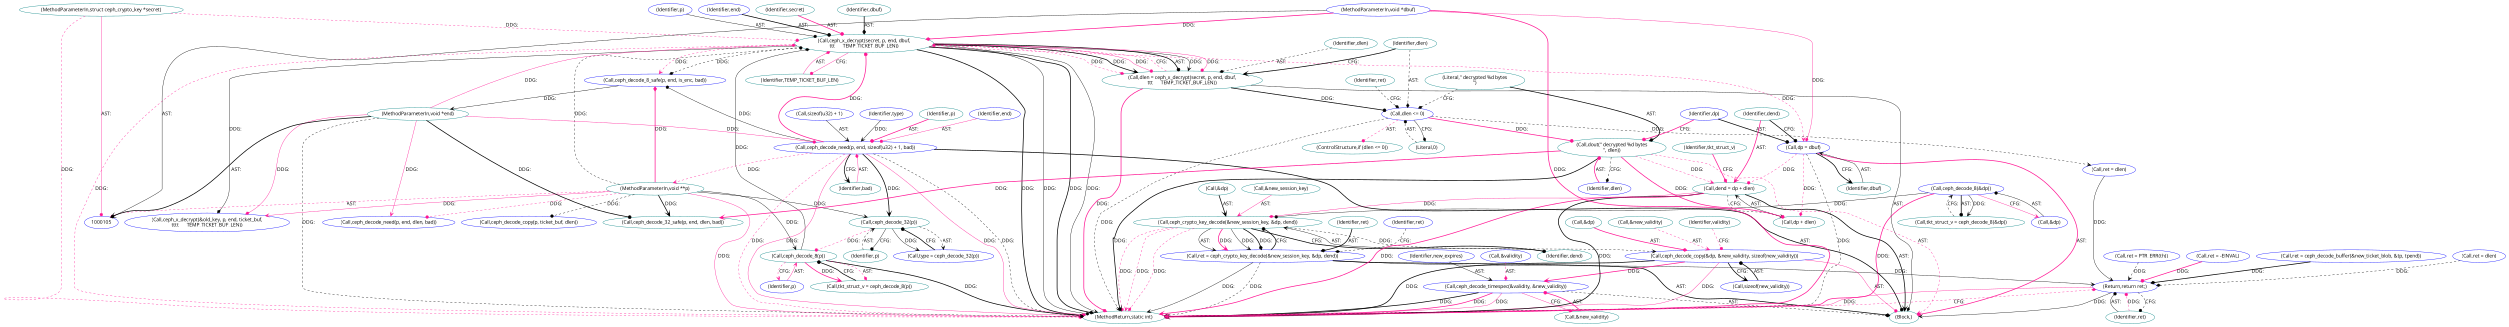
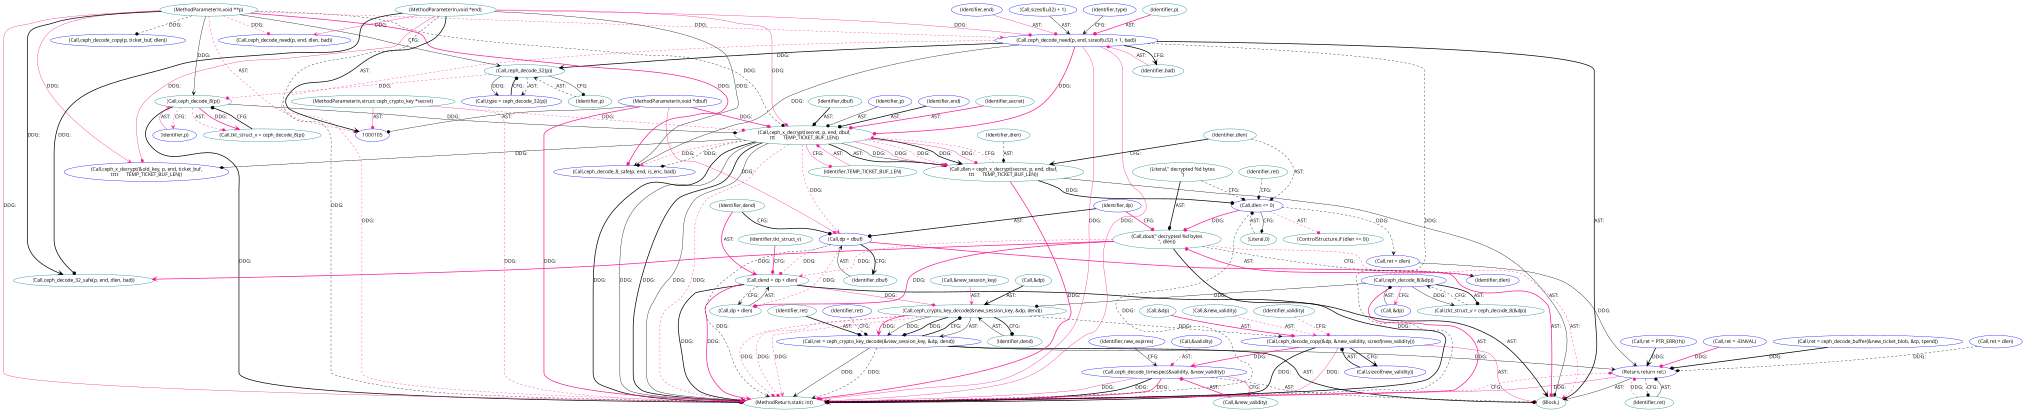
  digraph {
    fontname="Open Sans"
    node [color=teal fontname="Open Sans"]
    edge [arrowhead=vee color=black fontname="Open Sans" style=bold]
    n1 [label="(Call,ceph_crypto_key_decode(&new_session_key, &dp, dend))"]
    n2 [color=blue label="(Call,ret = ceph_crypto_key_decode(&new_session_key, &dp, dend))"]
    n3 [color=blue label="(Call,ceph_decode_copy(&dp, &new_validity, sizeof(new_validity)))"]
    n4 [label="(Identifier,dend)"]
    n5 [label="(MethodReturn,static int)"]
    n6 [label="(Block,)"]
    n7 [color=blue label="(Return,return ret;)"]
    n8 [color=blue label="(Call,ceph_decode_timespec(&validity, &new_validity))"]
    n9 [color=blue label="(Call,sizeof(new_validity))"]
    n10 [color=blue label="(Call,ceph_decode_8(&dp))"]
    n11 [label="(Call,tkt_struct_v = ceph_decode_8(&dp))"]
    n12 [color=blue label="(Call,&dp)"]
    n13 [label="(Call,dend = dp + dlen)"]
    n14 [label="(Call,dp + dlen)"]
    n15 [color=blue label="(Call,dp = dbuf)"]
    n16 [label="(Identifier,dbuf)"]
    n17 [label="(Call,ceph_x_decrypt(secret, p, end, dbuf,\n\t\t\t      TEMP_TICKET_BUF_LEN))"]
    n18 [label="(Call,dlen = ceph_x_decrypt(secret, p, end, dbuf,\n\t\t\t      TEMP_TICKET_BUF_LEN))"]
    n19 [color=blue label="(Call,ceph_decode_8_safe(p, end, is_enc, bad))"]
    n20 [color=blue label="(Call,ceph_x_decrypt(&old_key, p, end, ticket_buf,\n\t\t\t\t      TEMP_TICKET_BUF_LEN))"]
    n21 [label="(Identifier,TEMP_TICKET_BUF_LEN)"]
    n22 [color=blue label="(Call,dlen <= 0)"]
    n23 [label="(MethodParameterIn,struct ceph_crypto_key *secret)"]
    1000105 [color=blue]
    n25 [label="(Call,ceph_decode_8(p))"]
    n26 [color=blue label="(Identifier,p)"]
    n27 [label="(Call,tkt_struct_v = ceph_decode_8(p))"]
    n28 [label="(Call,ceph_decode_32(p))"]
    n29 [label="(Identifier,p)"]
    n30 [color=blue label="(Call,type = ceph_decode_32(p))"]
    n31 [color=blue label="(Call,ceph_decode_need(p, end, sizeof(u32) + 1, bad))"]
    n32 [label="(Identifier,bad)"]
    n33 [label="(MethodParameterIn,void **p)"]
    n34 [color=blue label="(Call,ceph_decode_need(p, end, dlen, bad))"]
    n35 [label="(Call,ceph_decode_32_safe(p, end, dlen, bad))"]
    n36 [color=blue label="(Call,ceph_decode_copy(p, ticket_buf, dlen))"]
    n37 [label="(MethodParameterIn,void *end)"]
    n38 [color=blue label="(MethodParameterIn,void *dbuf)"]
    n39 [label="(Call,dout(\" decrypted %d bytes\n\", dlen))"]
    n40 [color=blue label="(Identifier,dlen)"]
    n41 [label="(Literal,0)"]
    n42 [color=blue label="(Call,ret = dlen)"]
    n43 [label="(ControlStructure,if (dlen <= 0))"]
    n44 [label="(Identifier,ret)"]
    n45 [label="(Call,&new_validity)"]
    n46 [color=blue label="(Identifier,new_expires)"]
    n47 [label="(Identifier,ret)"]
    n48 [label="(Identifier,dbuf)"]
    n49 [color=blue label="(Call,&validity)"]
    n50 [color=blue label="(Identifier,dp)"]
    n51 [color=blue label="(Identifier,p)"]
    n52 [label="(Identifier,dlen)"]
    n53 [color=blue label="(Call,ret = ceph_decode_buffer(&new_ticket_blob, &tp, tpend))"]
    n54 [label="(Call,&dp)"]
    n55 [color=blue label="(Call,ret = dlen)"]
    n56 [label="(Literal,\" decrypted %d bytes\n\")"]
    n57 [label="(Identifier,tkt_struct_v)"]
    n58 [color=blue label="(Call,sizeof(u32) + 1)"]
    n59 [label="(Call,&dp)"]
    n60 [color=blue label="(Call,ret = PTR_ERR(th))"]
    n61 [color=blue label="(Identifier,type)"]
    n62 [label="(Call,&new_validity)"]
    n63 [label="(Identifier,ret)"]
    n64 [color=blue label="(Identifier,end)"]
    n65 [label="(Call,&new_session_key)"]
    n66 [label="(Identifier,secret)"]
    n67 [label="(Identifier,validity)"]
    n68 [color=blue label="(Identifier,ret)"]
    n69 [label="(Identifier,dend)"]
    n70 [label="(Identifier,p)"]
    n71 [color=blue label="(Call,ret = -EINVAL)"]
    n72 [color=blue label="(Identifier,end)"]
    n73 [label="(Identifier,dlen)"]
    n1 -> n2 [label="AST: " style=solid]
    n1 -> n2 [color=deeppink label="DDG: "]
    n1 -> n2 [label="DDG: " style=solid]
    n1 -> n2 [arrowhead=diamond label="DDG: "]
    n1 -> n3 [label="DDG: " style=dashed]
    n1 -> n4 [arrowhead=dot label="CFG: "]
    n1 -> n5 [arrowhead=dot color=deeppink label="DDG: " style=dashed]
    n1 -> n5 [color=deeppink label="DDG: " style=dashed]
    n1 -> n5 [arrowhead=diamond color=deeppink label="DDG: " style=dashed]
    n2 -> n1 [arrowhead=dot label="CFG: "]
    n2 -> n5 [label="DDG: " style=solid]
    n2 -> n5 [label="DDG: " style=dashed]
    n2 -> n6 [arrowhead=diamond label="AST: "]
    n2 -> n7 [label="DDG: " style=solid]
    n3 -> n5 [arrowhead=diamond label="DDG: "]
    n3 -> n5 [arrowhead=diamond color=deeppink label="DDG: " style=solid]
    n3 -> n6 [arrowhead=dot color=deeppink label="AST: " style=solid]
    n3 -> n8 [color=deeppink label="DDG: "]
    n3 -> n9 [label="CFG: "]
    n4 -> n1 [label="AST: " style=solid]
    n5 -> n7 [arrowhead=diamond color=deeppink label="CFG: " style=dashed]
    n7 -> n5 [color=deeppink label="DDG: " style=solid]
-   n7 -> n6 [label="DDG: " style=solid]
+   n7 -> n6 [label="AST: " style=solid]
    n7 -> n44 [arrowhead=dot label="CFG: " style=dashed]
    n8 -> n5 [arrowhead=dot label="DDG: "]
    n8 -> n5 [arrowhead=dot color=deeppink label="DDG: "]
    n8 -> n5 [arrowhead=dot color=deeppink label="DDG: " style=solid]
    n8 -> n6 [arrowhead=diamond label="AST: " style=dashed]
    n8 -> n45 [arrowhead=diamond color=deeppink label="CFG: " style=solid]
    n9 -> n3 [arrowhead=dot label="AST: "]
    n10 -> n1 [arrowhead=dot label="DDG: " style=solid]
-   n10 -> n5 [arrowhead=diamond color=deeppink label="DDG: "]
+   n10 -> n5 [arrowhead=diamond color=deeppink label="AST: "]
    n10 -> n11 [arrowhead=dot label="AST: "]
    n10 -> n11 [label="DDG: " style=solid]
    n10 -> n12 [color=deeppink label="CFG: " style=solid]
    n11 -> n10 [label="CFG: " style=dashed]
    n12 -> n10 [arrowhead=dot label="AST: " style=solid]
    n13 -> n1 [arrowhead=diamond color=deeppink label="DDG: " style=solid]
    n13 -> n5 [label="DDG: "]
    n13 -> n5 [color=deeppink label="DDG: "]
    n13 -> n6 [label="AST: "]
    n13 -> n14 [label="CFG: " style=dashed]
    n14 -> n13 [label="AST: " style=solid]
    n15 -> n5 [label="DDG: " style=dashed]
    n15 -> n6 [arrowhead=dot color=deeppink label="AST: "]
    n15 -> n13 [arrowhead=dot color=deeppink label="DDG: " style=dashed]
    n15 -> n14 [arrowhead=diamond color=deeppink label="DDG: " style=dashed]
    n15 -> n16 [label="CFG: "]
    n16 -> n15 [label="AST: " style=solid]
    n17 -> n5 [arrowhead=diamond label="DDG: "]
    n17 -> n5 [arrowhead=dot label="DDG: " style=solid]
    n17 -> n5 [arrowhead=diamond label="DDG: "]
    n17 -> n5 [label="DDG: " style=solid]
    n17 -> n5 [arrowhead=diamond color=deeppink label="DDG: " style=dashed]
    n17 -> n15 [color=deeppink label="DDG: " style=dashed]
    n17 -> n18 [arrowhead=dot label="AST: "]
    n17 -> n18 [label="DDG: " style=solid]
    n17 -> n18 [arrowhead=dot color=deeppink label="DDG: " style=solid]
    n17 -> n18 [arrowhead=diamond color=deeppink label="DDG: " style=dashed]
    n17 -> n18 [label="DDG: "]
    n17 -> n18 [arrowhead=dot color=deeppink label="DDG: " style=solid]
    n17 -> n19 [color=deeppink label="DDG: " style=dashed]
    n17 -> n19 [arrowhead=diamond label="DDG: " style=dashed]
    n17 -> n20 [arrowhead=diamond label="DDG: " style=solid]
    n17 -> n21 [arrowhead=dot color=deeppink label="CFG: " style=solid]
    n18 -> n5 [arrowhead=diamond color=deeppink label="DDG: "]
    n18 -> n6 [arrowhead=diamond label="AST: " style=solid]
    n18 -> n17 [arrowhead=dot color=deeppink label="CFG: " style=dashed]
    n18 -> n22 [arrowhead=dot label="DDG: "]
    n21 -> n17 [arrowhead=diamond color=deeppink label="AST: " style=solid]
    n22 -> n5 [label="DDG: " style=dashed]
    n22 -> n39 [arrowhead=dot color=deeppink label="DDG: "]
    n22 -> n41 [arrowhead=diamond label="CFG: " style=solid]
    n22 -> n42 [label="DDG: " style=dashed]
    n22 -> n43 [arrowhead=dot color=deeppink label="AST: " style=dashed]
    n23 -> n5 [arrowhead=diamond color=deeppink label="DDG: " style=dashed]
    n23 -> n17 [arrowhead=dot color=deeppink label="DDG: " style=dashed]
    n23 -> 1000105 [arrowhead=dot color=deeppink label="AST: " style=solid]
    n25 -> n5 [arrowhead=diamond label="DDG: "]
    n25 -> n17 [arrowhead=diamond label="DDG: " style=solid]
    n25 -> n26 [color=deeppink label="CFG: " style=dashed]
    n25 -> n27 [arrowhead=diamond color=deeppink label="AST: " style=dashed]
    n25 -> n27 [color=deeppink label="DDG: "]
    n26 -> n25 [color=deeppink label="AST: " style=solid]
    n27 -> n25 [arrowhead=dot label="CFG: "]
    n28 -> n25 [arrowhead=dot color=deeppink label="DDG: " style=dashed]
    n28 -> n29 [arrowhead=dot label="CFG: " style=solid]
    n28 -> n30 [label="AST: " style=dashed]
    n28 -> n30 [label="DDG: " style=solid]
    n29 -> n28 [label="AST: " style=dashed]
    n30 -> n28 [arrowhead=dot label="CFG: "]
    n31 -> n5 [arrowhead=diamond color=deeppink label="DDG: " style=solid]
    n31 -> n5 [arrowhead=diamond color=deeppink label="DDG: " style=solid]
    n31 -> n5 [label="DDG: " style=dashed]
    n31 -> n5 [arrowhead=diamond color=deeppink label="DDG: " style=dashed]
    n31 -> n6 [arrowhead=dot label="AST: "]
    n31 -> n17 [arrowhead=dot color=deeppink label="DDG: "]
    n31 -> n19 [arrowhead=dot label="DDG: " style=solid]
    n31 -> n28 [label="DDG: "]
    n31 -> n32 [label="CFG: "]
    n32 -> n31 [arrowhead=diamond color=deeppink label="AST: " style=solid]
    n33 -> n5 [color=deeppink label="DDG: " style=solid]
    n33 -> n17 [arrowhead=dot label="DDG: " style=dashed]
    n33 -> n19 [arrowhead=diamond color=deeppink label="DDG: "]
    n33 -> n20 [color=deeppink label="DDG: " style=solid]
    n33 -> 1000105 [arrowhead=diamond color=deeppink label="AST: " style=dashed]
    n33 -> n25 [label="DDG: " style=solid]
-   n33 -> n28 [label="DDG: " style=solid]
-   n31 -> n33 [color=deeppink label="DDG: " style=dashed]
+   n33 -> n28 [label="CFG: " style=solid]
+   n33 -> n31 [color=deeppink label="DDG: " style=dashed]
    n33 -> n34 [arrowhead=dot color=deeppink label="DDG: " style=dashed]
    n33 -> n35 [label="DDG: "]
    n33 -> n36 [arrowhead=dot label="DDG: " style=dashed]
    n37 -> n5 [arrowhead=dot label="DDG: " style=dashed]
    n37 -> n17 [arrowhead=diamond color=deeppink label="DDG: " style=solid]
-   n19 -> n37 [label="DDG: " style=solid]
+   n37 -> n19 [label="DDG: " style=solid]
    n37 -> n20 [arrowhead=diamond color=deeppink label="DDG: " style=solid]
    n37 -> 1000105 [label="AST: "]
    n37 -> n31 [arrowhead=dot color=deeppink label="DDG: " style=solid]
    n37 -> n34 [color=deeppink label="DDG: " style=solid]
    n37 -> n35 [arrowhead=dot label="DDG: "]
    n38 -> n5 [color=deeppink label="DDG: "]
    n38 -> n15 [arrowhead=diamond color=deeppink label="DDG: " style=solid]
    n38 -> n17 [arrowhead=diamond color=deeppink label="DDG: "]
    n38 -> 1000105 [arrowhead=dot label="AST: " style=solid]
    n39 -> n5 [label="DDG: "]
    n39 -> n6 [color=deeppink label="AST: " style=dashed]
    n39 -> n13 [color=deeppink label="DDG: " style=dashed]
    n39 -> n14 [arrowhead=dot color=deeppink label="DDG: "]
    n39 -> n35 [color=deeppink label="DDG: "]
    n39 -> n40 [arrowhead=diamond label="CFG: " style=dashed]
    n40 -> n39 [arrowhead=dot color=deeppink label="AST: "]
    n41 -> n22 [arrowhead=dot label="AST: " style=dashed]
    n42 -> n7 [label="DDG: " style=solid]
    n44 -> n7 [arrowhead=dot label="AST: " style=solid]
    n44 -> n7 [arrowhead=dot color=deeppink label="DDG: " style=dashed]
    n45 -> n8 [arrowhead=dot color=deeppink label="AST: "]
-   n46 -> n8 [label="AST: " style=solid]
+   n46 -> n8 [label="CFG: " style=solid]
    n47 -> n2 [arrowhead=diamond label="AST: "]
    n48 -> n17 [arrowhead=diamond label="AST: "]
    n49 -> n8 [arrowhead=diamond color=deeppink label="AST: " style=dashed]
    n50 -> n15 [arrowhead=dot label="AST: "]
    n50 -> n39 [arrowhead=dot color=deeppink label="CFG: "]
    n51 -> n17 [arrowhead=dot label="AST: " style=solid]
    n52 -> n18 [arrowhead=diamond label="AST: " style=dashed]
    n53 -> n7 [arrowhead=diamond label="DDG: "]
    n54 -> n3 [arrowhead=diamond color=deeppink label="AST: "]
    n55 -> n7 [arrowhead=diamond label="DDG: " style=dashed]
    n56 -> n22 [arrowhead=diamond label="CFG: " style=dashed]
    n56 -> n39 [arrowhead=diamond label="AST: "]
    n57 -> n13 [arrowhead=diamond color=deeppink label="CFG: "]
    n58 -> n31 [label="AST: " style=solid]
    n59 -> n1 [label="AST: "]
-   n60 -> n7 [label="DDG: " style=dashed]
-   n61 -> n31 [label="DDG: " style=solid]
+   n60 -> n7 [label="DDG: "]
+   n61 -> n31 [label="CFG: " style=solid]
    n62 -> n3 [color=deeppink label="AST: " style=dashed]
    n63 -> n22 [arrowhead=diamond label="CFG: " style=dashed]
    n64 -> n17 [arrowhead=dot label="AST: "]
    n65 -> n1 [color=deeppink label="AST: " style=solid]
    n66 -> n17 [arrowhead=dot color=deeppink label="AST: "]
    n67 -> n3 [arrowhead=dot color=deeppink label="CFG: " style=dashed]
    n68 -> n2 [arrowhead=diamond label="CFG: " style=dashed]
    n69 -> n13 [color=deeppink label="AST: "]
    n69 -> n15 [arrowhead=dot label="CFG: "]
    n70 -> n31 [arrowhead=dot color=deeppink label="AST: "]
    n71 -> n7 [arrowhead=dot color=deeppink label="DDG: "]
    n72 -> n31 [arrowhead=dot color=deeppink label="AST: " style=solid]
    n73 -> n18 [label="CFG: "]
    n73 -> n22 [arrowhead=diamond label="AST: " style=dashed]
  }
